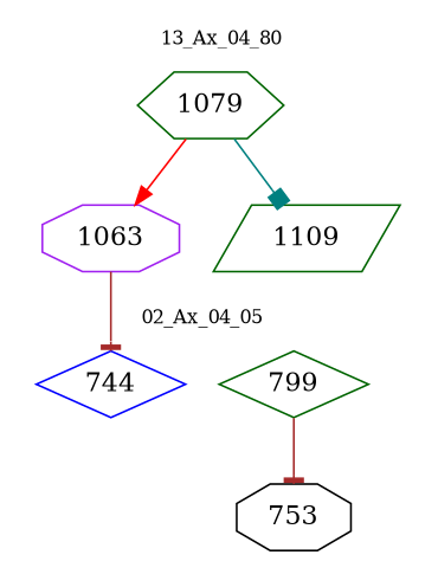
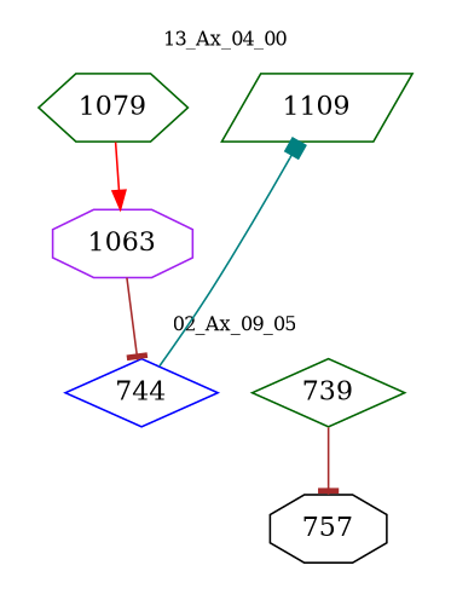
  digraph {
    node [color=darkgreen shape=diamond]
    edge [arrowhead=tee color=brown]
-   n1 [label=799]
+   n1 [label=739]
    n2 [color=blue label=744]
-   n3 [color=black label=753 shape=octagon]
+   n3 [color=black label=757 shape=octagon]
    n4 [label=1079 shape=hexagon]
    n5 [color=purple label=1063 shape=octagon]
    n6 [label=1109 shape=parallelogram]
    subgraph cluster_1 {
      color=white
      fontsize=10
-     label="02_Ax_04_05"
+     label="02_Ax_09_05"
      n1
      n2
      n3
    }
    subgraph cluster_2 {
      color=white
      fontsize=10
-     label="13_Ax_04_80"
+     label="13_Ax_04_00"
      n4
      n5
      n6
    }
    n1 -> n3
    n4 -> n5 [arrowhead=normal color=red]
-   n4 -> n6 [arrowhead=box color=teal]
+   n2 -> n6 [arrowhead=box color=teal]
    n5 -> n2
  }
